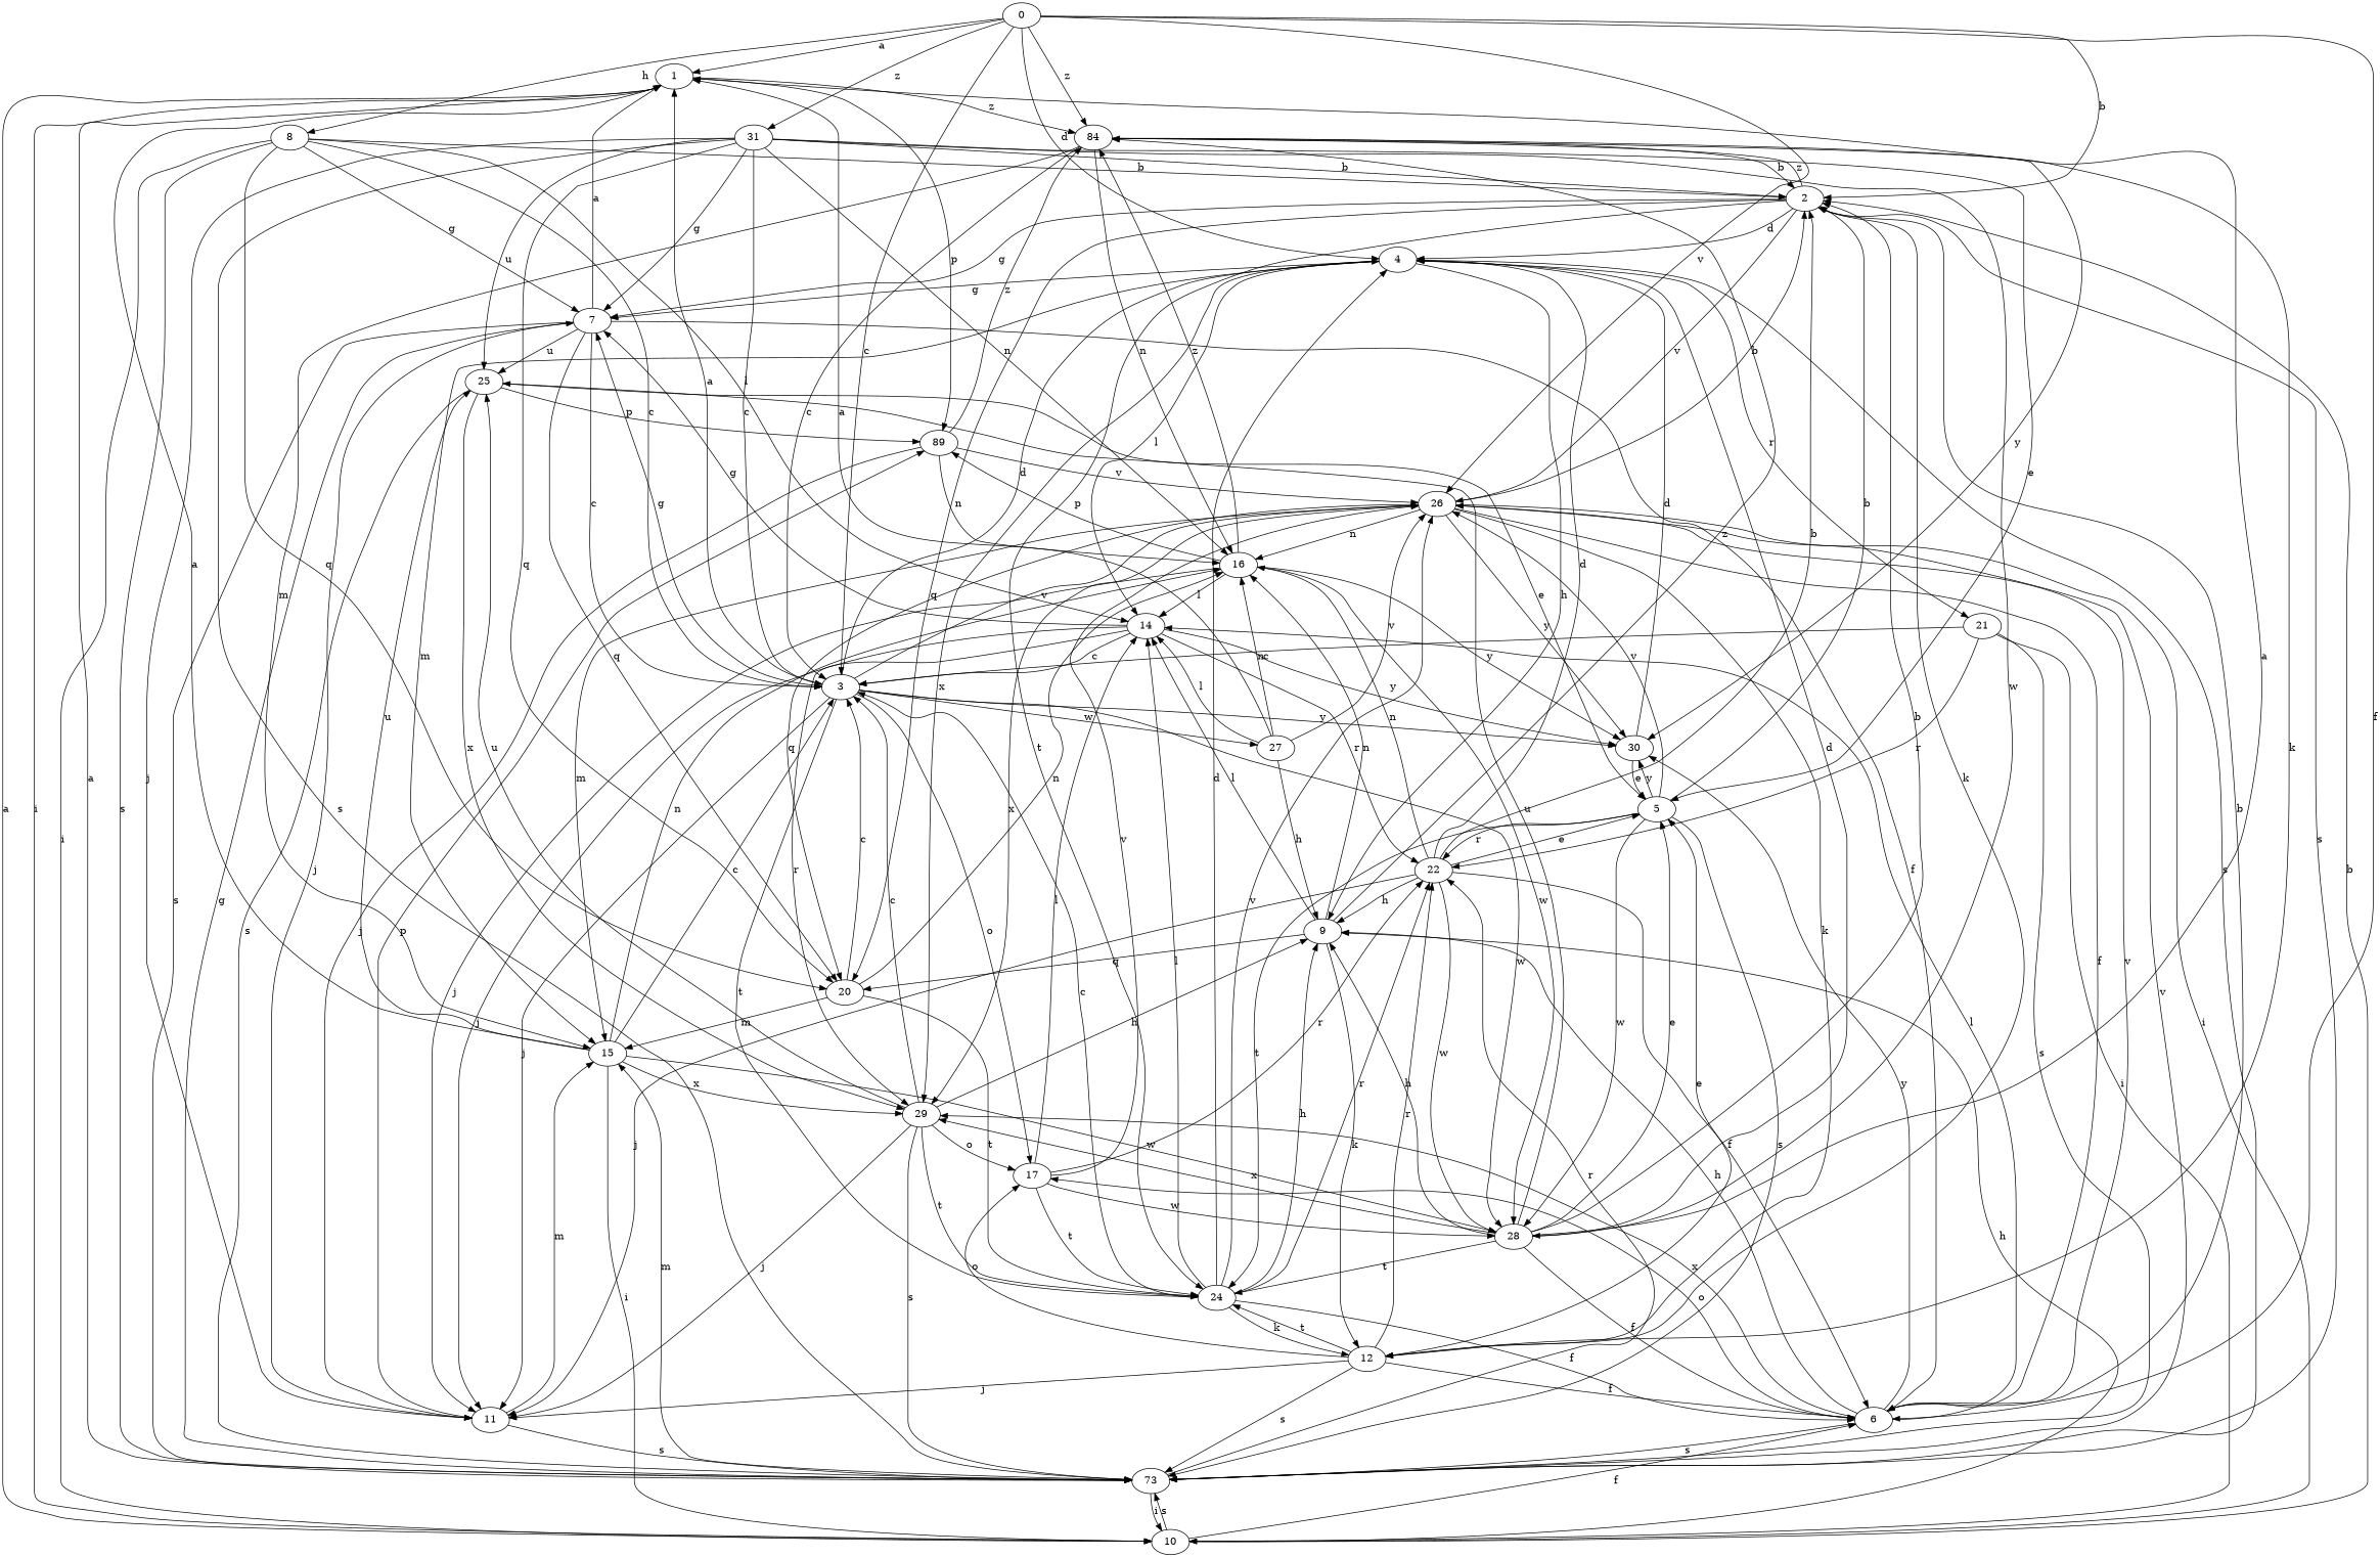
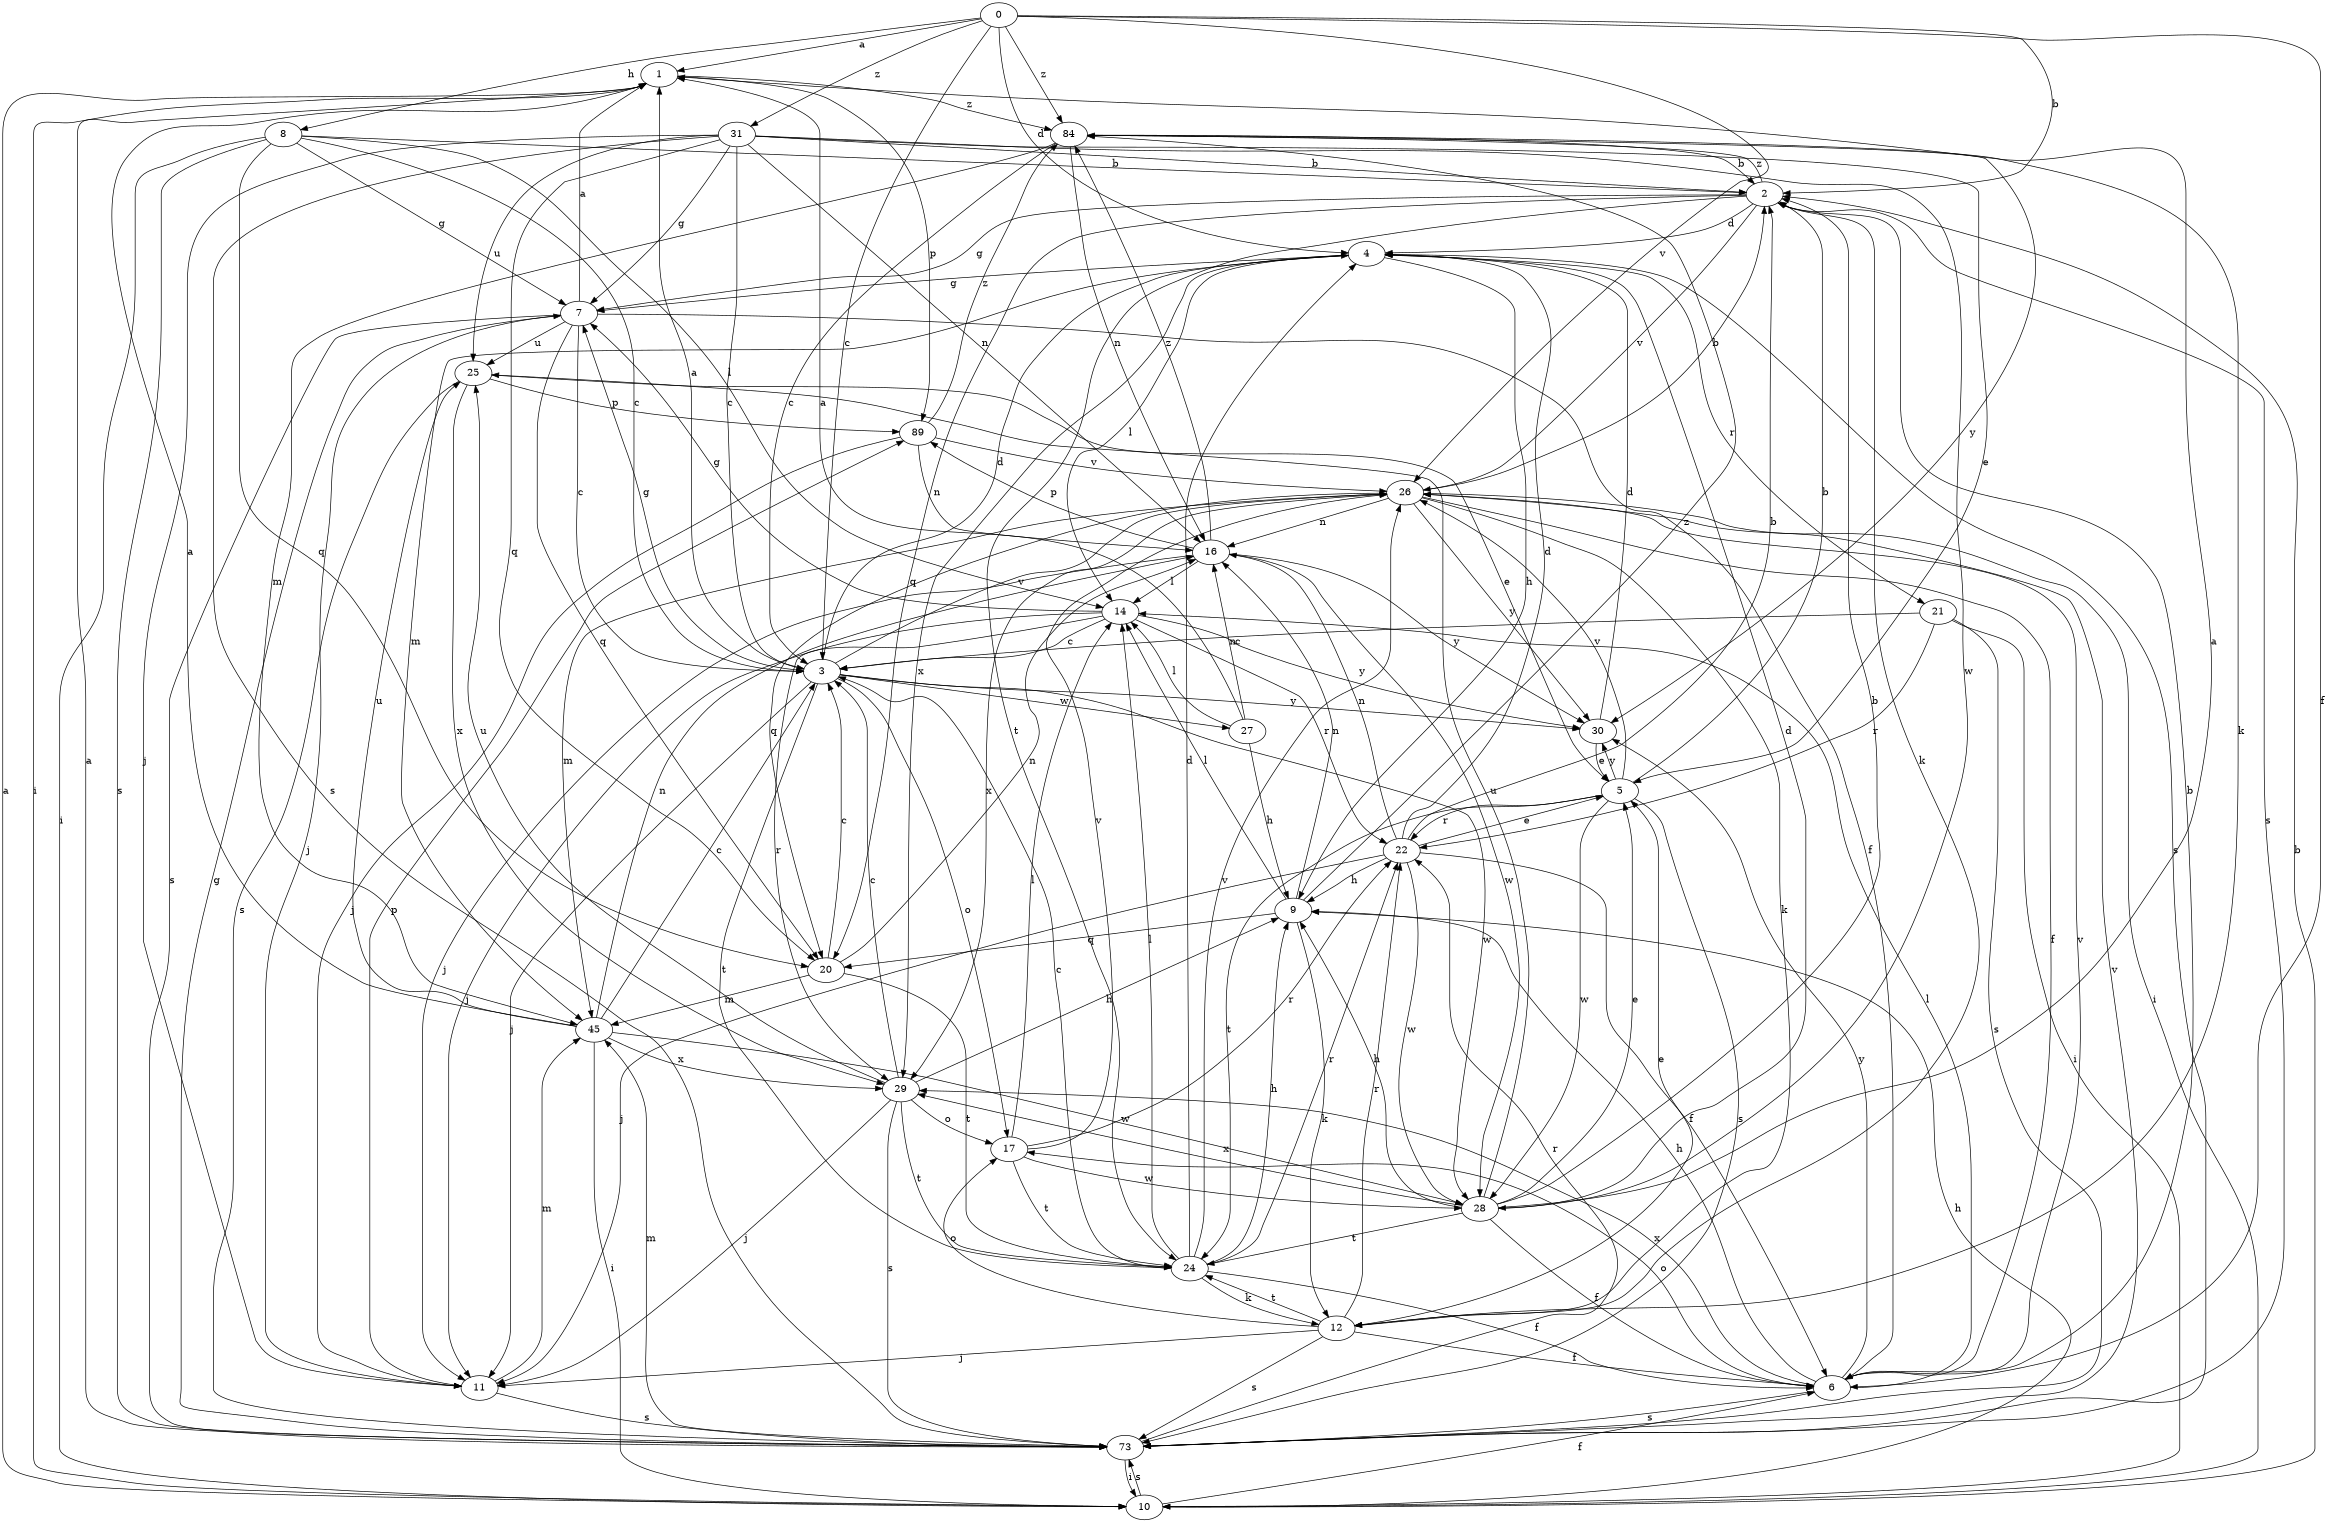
  strict digraph {
    0
    1
    2
    3
    4
    6
    8
    26
    31
    n10 [label=84]
    10
    n12 [label=89]
    7
    12
    20
    n16 [label=73]
    24
    11
    17
    27
    28
    30
    9
    14
-   15
+   15 [label=45]
    21
    29
    16
    5
    25
    22
    0 -> 1 [label=a]
    0 -> 2 [label=b]
    0 -> 3 [label=c]
    0 -> 4 [label=d]
    0 -> 6 [label=f]
    0 -> 8 [label=h]
    0 -> 26 [label=v]
    0 -> 31 [label=z]
    0 -> n10 [label=z]
    1 -> n10 [label=z]
    1 -> 10 [label=i]
    1 -> n12 [label=p]
    2 -> 4 [label=d]
    2 -> 26 [label=v]
    2 -> n10 [label=z]
    2 -> 7 [label=g]
    2 -> 12 [label=k]
    2 -> 20 [label=q]
    2 -> n16 [label=s]
    2 -> 24 [label=t]
    3 -> 1 [label=a]
    3 -> 4 [label=d]
    3 -> 26 [label=v]
    3 -> 7 [label=g]
    3 -> 24 [label=t]
    3 -> 11 [label=j]
    3 -> 17 [label=o]
    3 -> 27 [label=w]
    3 -> 28 [label=w]
    3 -> 30 [label=y]
    4 -> 7 [label=g]
    4 -> n16 [label=s]
    4 -> 9 [label=h]
    4 -> 14 [label=l]
    4 -> 15 [label=m]
    4 -> 21 [label=r]
    4 -> 29 [label=x]
    6 -> 2 [label=b]
    6 -> 26 [label=v]
    6 -> n16 [label=s]
    6 -> 17 [label=o]
    6 -> 30 [label=y]
    6 -> 9 [label=h]
    6 -> 14 [label=l]
    6 -> 29 [label=x]
    8 -> 2 [label=b]
    8 -> 3 [label=c]
    8 -> 10 [label=i]
    8 -> 7 [label=g]
    8 -> 20 [label=q]
    8 -> n16 [label=s]
    8 -> 14 [label=l]
    26 -> 2 [label=b]
    26 -> 6 [label=f]
    26 -> 10 [label=i]
    26 -> 12 [label=k]
    26 -> 20 [label=q]
    26 -> 30 [label=y]
    26 -> 15 [label=m]
    26 -> 29 [label=x]
    26 -> 16 [label=n]
    31 -> 2 [label=b]
    31 -> 3 [label=c]
    31 -> 7 [label=g]
    31 -> 20 [label=q]
    31 -> n16 [label=s]
    31 -> 11 [label=j]
    31 -> 28 [label=w]
    31 -> 16 [label=n]
    31 -> 5 [label=e]
    31 -> 25 [label=u]
    n10 -> 2 [label=b]
    n10 -> 3 [label=c]
    n10 -> 12 [label=k]
    n10 -> 30 [label=y]
    n10 -> 15 [label=m]
    n10 -> 16 [label=n]
    10 -> 1 [label=a]
    10 -> 2 [label=b]
    10 -> 6 [label=f]
    10 -> n16 [label=s]
    10 -> 9 [label=h]
    n12 -> 26 [label=v]
    n12 -> n10 [label=z]
    n12 -> 11 [label=j]
    n12 -> 16 [label=n]
    7 -> 1 [label=a]
    7 -> 3 [label=c]
    7 -> 6 [label=f]
    7 -> 20 [label=q]
    7 -> n16 [label=s]
    7 -> 11 [label=j]
    7 -> 25 [label=u]
    12 -> 6 [label=f]
    12 -> n16 [label=s]
    12 -> 24 [label=t]
    12 -> 11 [label=j]
    12 -> 17 [label=o]
    12 -> 5 [label=e]
    12 -> 22 [label=r]
    20 -> 3 [label=c]
    20 -> 24 [label=t]
    20 -> 15 [label=m]
    20 -> 16 [label=n]
    n16 -> 1 [label=a]
    n16 -> 26 [label=v]
    n16 -> 10 [label=i]
    n16 -> 7 [label=g]
    n16 -> 15 [label=m]
    n16 -> 22 [label=r]
    24 -> 3 [label=c]
    24 -> 4 [label=d]
    24 -> 6 [label=f]
    24 -> 26 [label=v]
    24 -> 12 [label=k]
    24 -> 9 [label=h]
    24 -> 14 [label=l]
    24 -> 22 [label=r]
    11 -> n12 [label=p]
    11 -> n16 [label=s]
    11 -> 15 [label=m]
    17 -> 26 [label=v]
    17 -> 24 [label=t]
    17 -> 28 [label=w]
    17 -> 14 [label=l]
    17 -> 22 [label=r]
    27 -> 1 [label=a]
-   27 -> 26 [label=v]
    27 -> 9 [label=h]
    27 -> 14 [label=l]
    27 -> 16 [label=n]
    28 -> 1 [label=a]
    28 -> 2 [label=b]
    28 -> 4 [label=d]
    28 -> 6 [label=f]
    28 -> 24 [label=t]
    28 -> 9 [label=h]
    28 -> 29 [label=x]
    28 -> 5 [label=e]
    28 -> 25 [label=u]
    30 -> 4 [label=d]
    30 -> 5 [label=e]
    9 -> n10 [label=z]
    9 -> 12 [label=k]
    9 -> 20 [label=q]
    9 -> 14 [label=l]
    9 -> 16 [label=n]
    14 -> 3 [label=c]
    14 -> 7 [label=g]
    14 -> 11 [label=j]
    14 -> 30 [label=y]
    14 -> 29 [label=r]
    14 -> 22 [label=r]
    15 -> 1 [label=a]
    15 -> 3 [label=c]
    15 -> 10 [label=i]
    15 -> 28 [label=w]
    15 -> 29 [label=x]
    15 -> 16 [label=n]
    15 -> 25 [label=u]
    21 -> 3 [label=c]
    21 -> 10 [label=i]
    21 -> n16 [label=s]
    21 -> 22 [label=r]
    29 -> 3 [label=c]
    29 -> n16 [label=s]
    29 -> 24 [label=t]
    29 -> 11 [label=j]
    29 -> 17 [label=o]
    29 -> 9 [label=h]
    29 -> 25 [label=u]
    16 -> n10 [label=z]
    16 -> n12 [label=p]
    16 -> 11 [label=j]
    16 -> 28 [label=w]
    16 -> 30 [label=y]
    16 -> 14 [label=l]
    5 -> 2 [label=b]
    5 -> 26 [label=v]
    5 -> n16 [label=s]
    5 -> 24 [label=t]
    5 -> 28 [label=w]
    5 -> 30 [label=y]
    5 -> 22 [label=r]
    25 -> n12 [label=p]
    25 -> n16 [label=s]
    25 -> 29 [label=x]
    25 -> 5 [label=e]
    22 -> 2 [label=b]
    22 -> 4 [label=d]
    22 -> 6 [label=f]
    22 -> 11 [label=j]
    22 -> 28 [label=w]
    22 -> 9 [label=h]
    22 -> 16 [label=n]
    22 -> 5 [label=e]
  }
